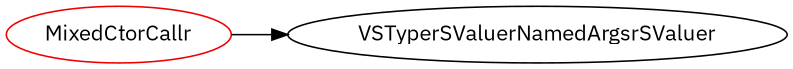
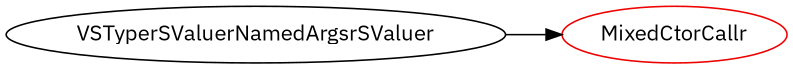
  digraph {
    rankdir=LR
    fontname="IBM Plex Sans"
    node [fontname="IBM Plex Sans"]
    n1 [color=red2 label=MixedCtorCallr shape=oval]
    VSTyperSValuerNamedArgsrSValuer
-   n1 -> VSTyperSValuerNamedArgsrSValuer [fontname="IBM Plex Sans"]
+   VSTyperSValuerNamedArgsrSValuer -> n1 [fontname="IBM Plex Sans"]
  }
